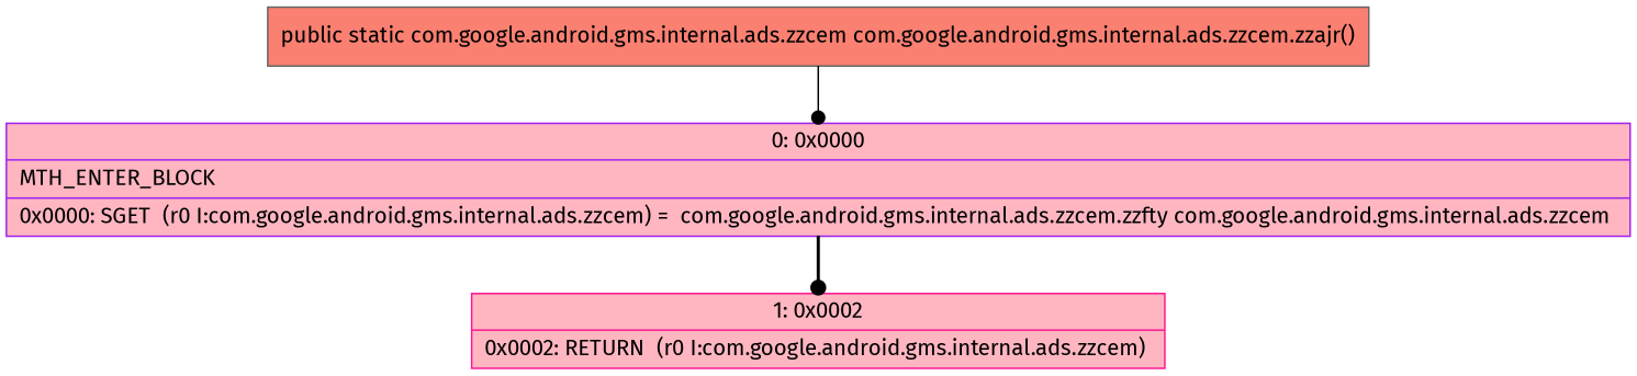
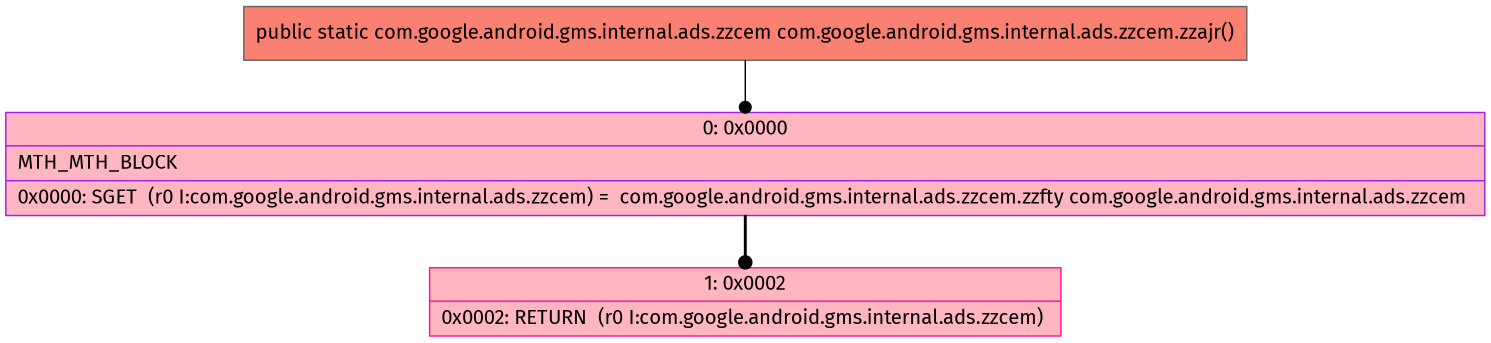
  digraph {
    fontname="Fira Sans"
    node [shape=record style=filled fillcolor=lightpink fontname="Fira Sans"]
    edge [arrowhead=dot fontname="Fira Sans"]
-   n1 [label="{0\:\ 0x0000|MTH_ENTER_BLOCK\l|0x0000: SGET  (r0 I:com.google.android.gms.internal.ads.zzcem) =  com.google.android.gms.internal.ads.zzcem.zzfty com.google.android.gms.internal.ads.zzcem \l}" color=purple]
+   n1 [label="{0\:\ 0x0000|MTH_MTH_BLOCK\l|0x0000: SGET  (r0 I:com.google.android.gms.internal.ads.zzcem) =  com.google.android.gms.internal.ads.zzcem.zzfty com.google.android.gms.internal.ads.zzcem \l}" color=purple]
    n2 [label="{1\:\ 0x0002|0x0002: RETURN  (r0 I:com.google.android.gms.internal.ads.zzcem) \l}" color=deeppink]
    n3 [label="{public static com.google.android.gms.internal.ads.zzcem com.google.android.gms.internal.ads.zzcem.zzajr() }" fillcolor=salmon color=gray40]
    n1 -> n2 [style=bold]
    n3 -> n1 [style=solid]
  }
